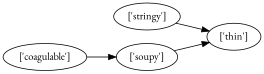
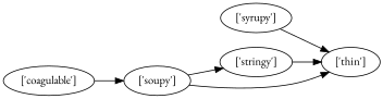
  strict digraph {
    fontname="EB Garamond"
    rankdir=LR
    node [fontname="EB Garamond"]
    edge [fontname="EB Garamond"]
    "['soupy']"
    "['stringy']"
    "['thin']"
+   "['syrupy']"
    "['coagulable']"
+   "['soupy']" -> "['stringy']"
    "['soupy']" -> "['thin']"
    "['stringy']" -> "['thin']"
+   "['syrupy']" -> "['thin']"
    "['coagulable']" -> "['soupy']"
  }
